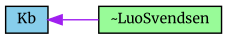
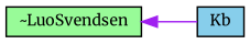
  digraph {
    rankdir=LR
    fontname=Merriweather
    node [color=black fontname=Merriweather fontsize=10 shape=record style=filled]
    n1 [fillcolor=skyblue fontcolor=black height=0.2 label=Kb width=0.4]
    n2 [height=0.2 label="~LuoSvendsen" width=0.4 fillcolor=palegreen]
-   n1 -> n2 [color=purple dir=back fontname=Merriweather fontsize=10 labelfontname=Helvetica labelfontsize=10 style=solid]
+   n2 -> n1 [color=purple dir=back fontname=Merriweather fontsize=10 labelfontname=Helvetica labelfontsize=10 style=solid]
  }
